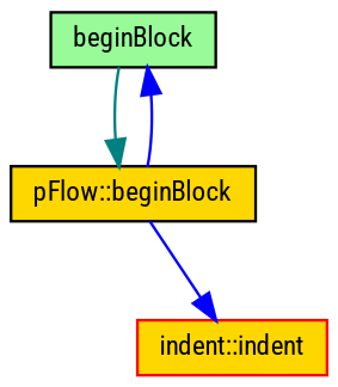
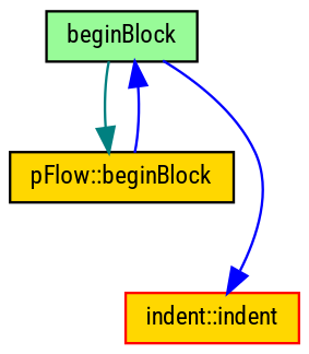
  digraph {
    fontname="Roboto Condensed"
    rankdir=TB
    node [color=black fillcolor=gold fontname="Roboto Condensed" fontsize=10 shape=record style=filled]
    edge [color=blue fontname="Roboto Condensed" fontsize=10 labelfontname=Helvetica labelfontsize=10 style=solid]
    n1 [fillcolor=palegreen fontcolor=black height=0.2 label=beginBlock width=0.4]
    n2 [height=0.2 label="pFlow::beginBlock" width=0.4]
    n3 [color=red height=0.2 label="indent::indent" width=0.4]
    n1 -> n2 [color=teal]
-   n2 -> n3
+   n1 -> n3
    n2 -> n1
  }
